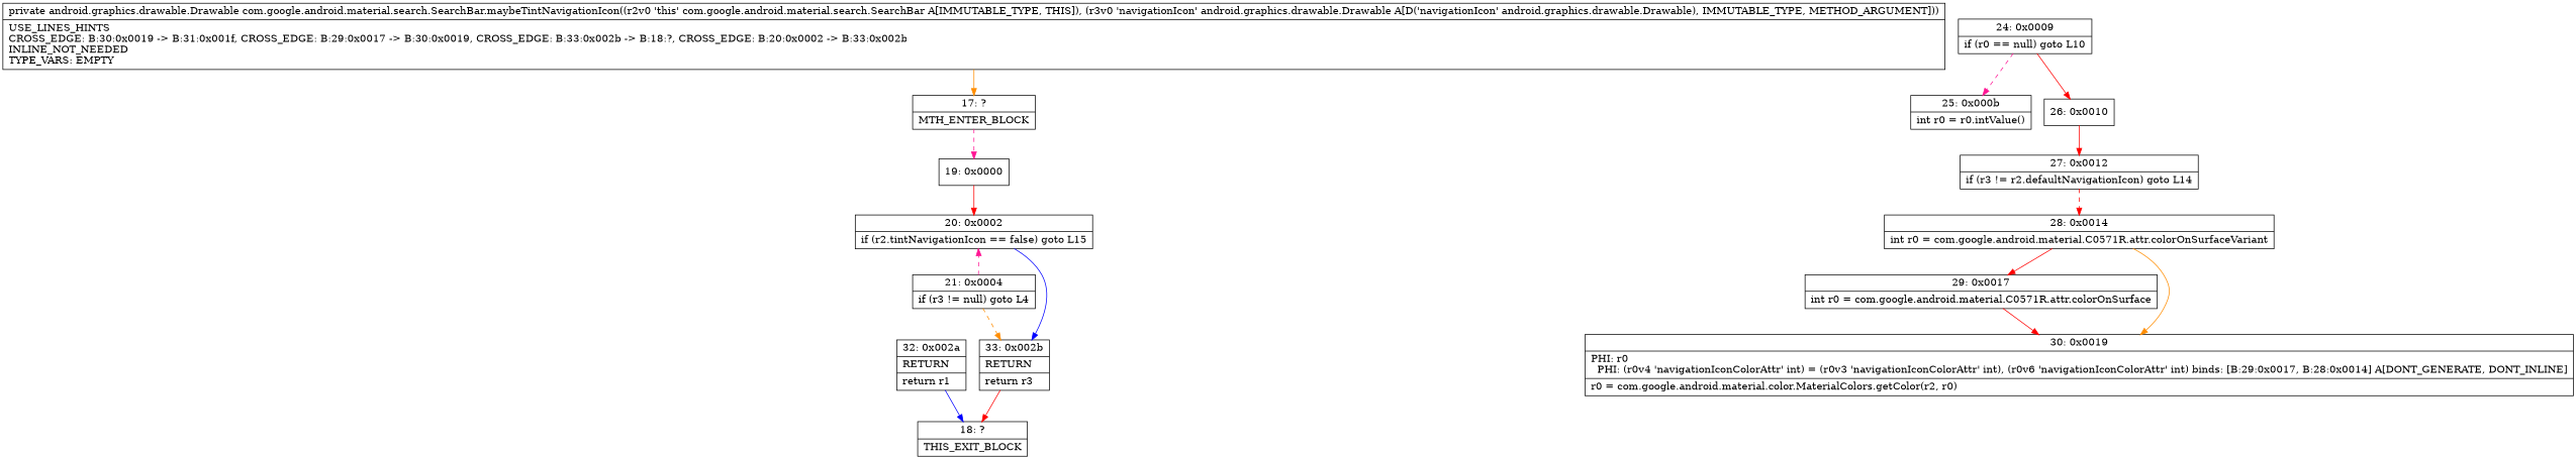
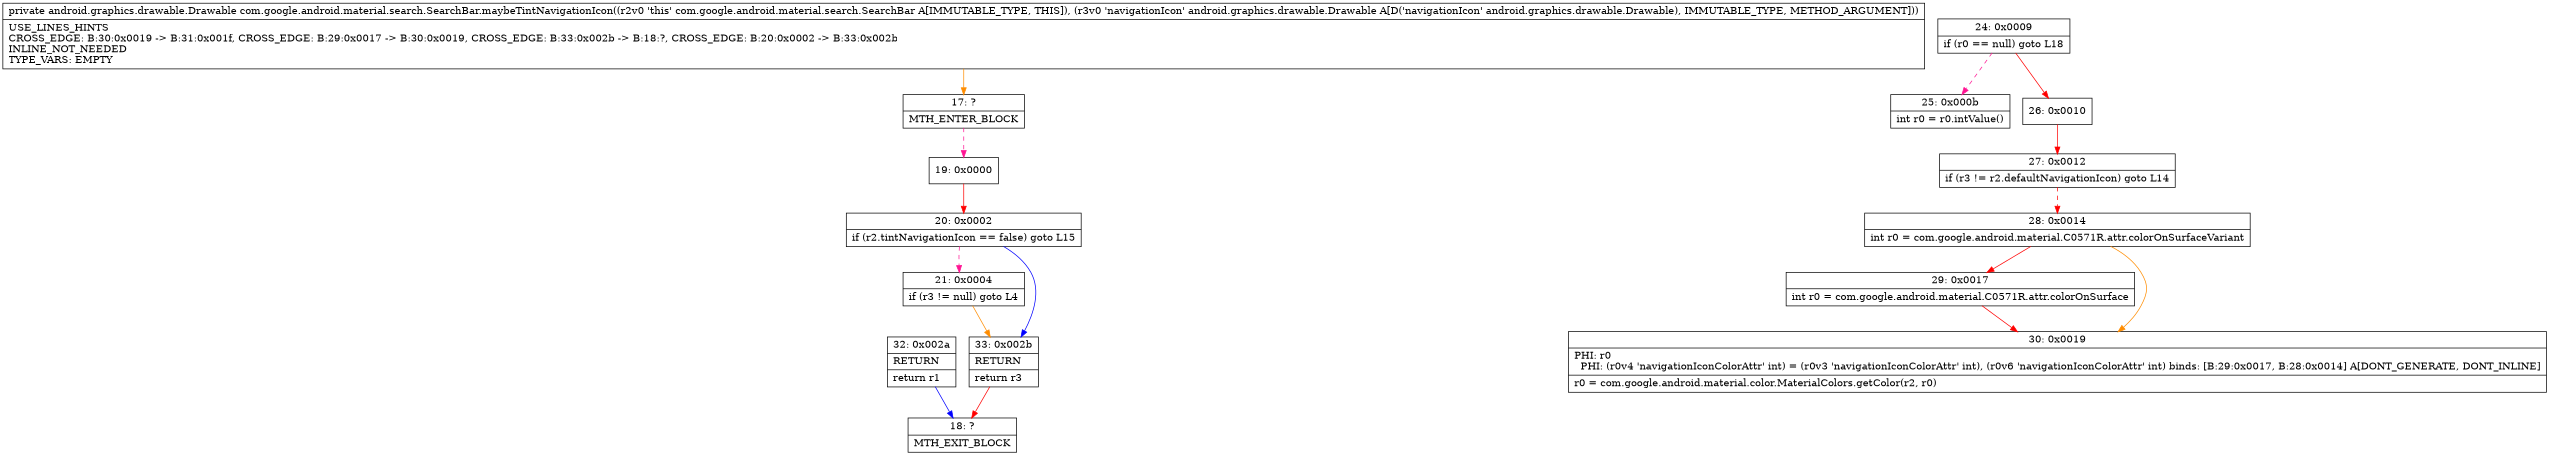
  digraph {
    node [shape=record]
    edge [color=red]
    n1 [label="{17\:\ ?|MTH_ENTER_BLOCK\l}"]
    n2 [label="{19\:\ 0x0000}"]
    n3 [label="{20\:\ 0x0002|if (r2.tintNavigationIcon == false) goto L15\l}"]
    n4 [label="{21\:\ 0x0004|if (r3 != null) goto L4\l}"]
    n5 [label="{33\:\ 0x002b|RETURN\l|return r3\l}"]
-   n6 [label="{18\:\ ?|THIS_EXIT_BLOCK\l}"]
-   n7 [label="{24\:\ 0x0009|if (r0 == null) goto L10\l}"]
+   n6 [label="{18\:\ ?|MTH_EXIT_BLOCK\l}"]
+   n7 [label="{24\:\ 0x0009|if (r0 == null) goto L18\l}"]
    n8 [label="{25\:\ 0x000b|int r0 = r0.intValue()\l}"]
    n9 [label="{26\:\ 0x0010}"]
    n10 [label="{27\:\ 0x0012|if (r3 != r2.defaultNavigationIcon) goto L14\l}"]
    n11 [label="{32\:\ 0x002a|RETURN\l|return r1\l}"]
    n12 [label="{28\:\ 0x0014|int r0 = com.google.android.material.C0571R.attr.colorOnSurfaceVariant\l}"]
    n13 [label="{29\:\ 0x0017|int r0 = com.google.android.material.C0571R.attr.colorOnSurface\l}"]
    n14 [label="{30\:\ 0x0019|PHI: r0 \l  PHI: (r0v4 'navigationIconColorAttr' int) = (r0v3 'navigationIconColorAttr' int), (r0v6 'navigationIconColorAttr' int) binds: [B:29:0x0017, B:28:0x0014] A[DONT_GENERATE, DONT_INLINE]\l|r0 = com.google.android.material.color.MaterialColors.getColor(r2, r0)\l}"]
    n15 [label="{private android.graphics.drawable.Drawable com.google.android.material.search.SearchBar.maybeTintNavigationIcon((r2v0 'this' com.google.android.material.search.SearchBar A[IMMUTABLE_TYPE, THIS]), (r3v0 'navigationIcon' android.graphics.drawable.Drawable A[D('navigationIcon' android.graphics.drawable.Drawable), IMMUTABLE_TYPE, METHOD_ARGUMENT]))  | USE_LINES_HINTS\lCROSS_EDGE: B:30:0x0019 \-\> B:31:0x001f, CROSS_EDGE: B:29:0x0017 \-\> B:30:0x0019, CROSS_EDGE: B:33:0x002b \-\> B:18:?, CROSS_EDGE: B:20:0x0002 \-\> B:33:0x002b\lINLINE_NOT_NEEDED\lTYPE_VARS: EMPTY\l}"]
    n1 -> n2 [color=deeppink style=dashed]
    n2 -> n3
-   n4 -> n3 [color=deeppink style=dashed]
+   n3 -> n4 [color=deeppink style=dashed]
    n3 -> n5 [color=blue]
-   n4 -> n5 [color=darkorange style=dashed]
+   n4 -> n5 [color=darkorange style=solid]
    n5 -> n6
    n7 -> n8 [color=deeppink style=dashed]
    n7 -> n9
    n9 -> n10
    n10 -> n12 [style=dashed]
    n11 -> n6 [color=blue]
    n12 -> n13
    n12 -> n14 [color=darkorange]
    n13 -> n14
    n15 -> n1 [color=darkorange]
  }
